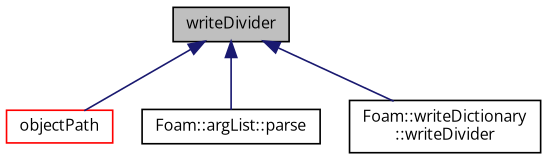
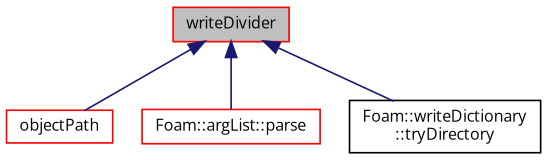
  digraph {
    fontname="Open Sans"
    rankdir=TB
    node [color=black fontname="Open Sans" fontsize=10 shape=record]
    edge [color=midnightblue dir=back fontname="Open Sans" fontsize=10 labelfontname=Helvetica labelfontsize=10 style=solid]
-   n1 [fillcolor=grey75 fontcolor=black height=0.2 label=writeDivider style=filled width=0.4]
+   n1 [color=red fillcolor=grey75 fontcolor=black height=0.2 label=writeDivider style=filled width=0.4]
    n2 [color=red height=0.2 label=objectPath width=0.4]
-   n3 [height=0.2 label="Foam::argList::parse" width=0.4]
-   n4 [height=0.2 label="Foam::writeDictionary\l::writeDivider" width=0.4]
+   n3 [color=red height=0.2 label="Foam::argList::parse" width=0.4]
+   n4 [height=0.2 label="Foam::writeDictionary\l::tryDirectory" width=0.4]
    n1 -> n2
    n1 -> n3
    n1 -> n4
  }
